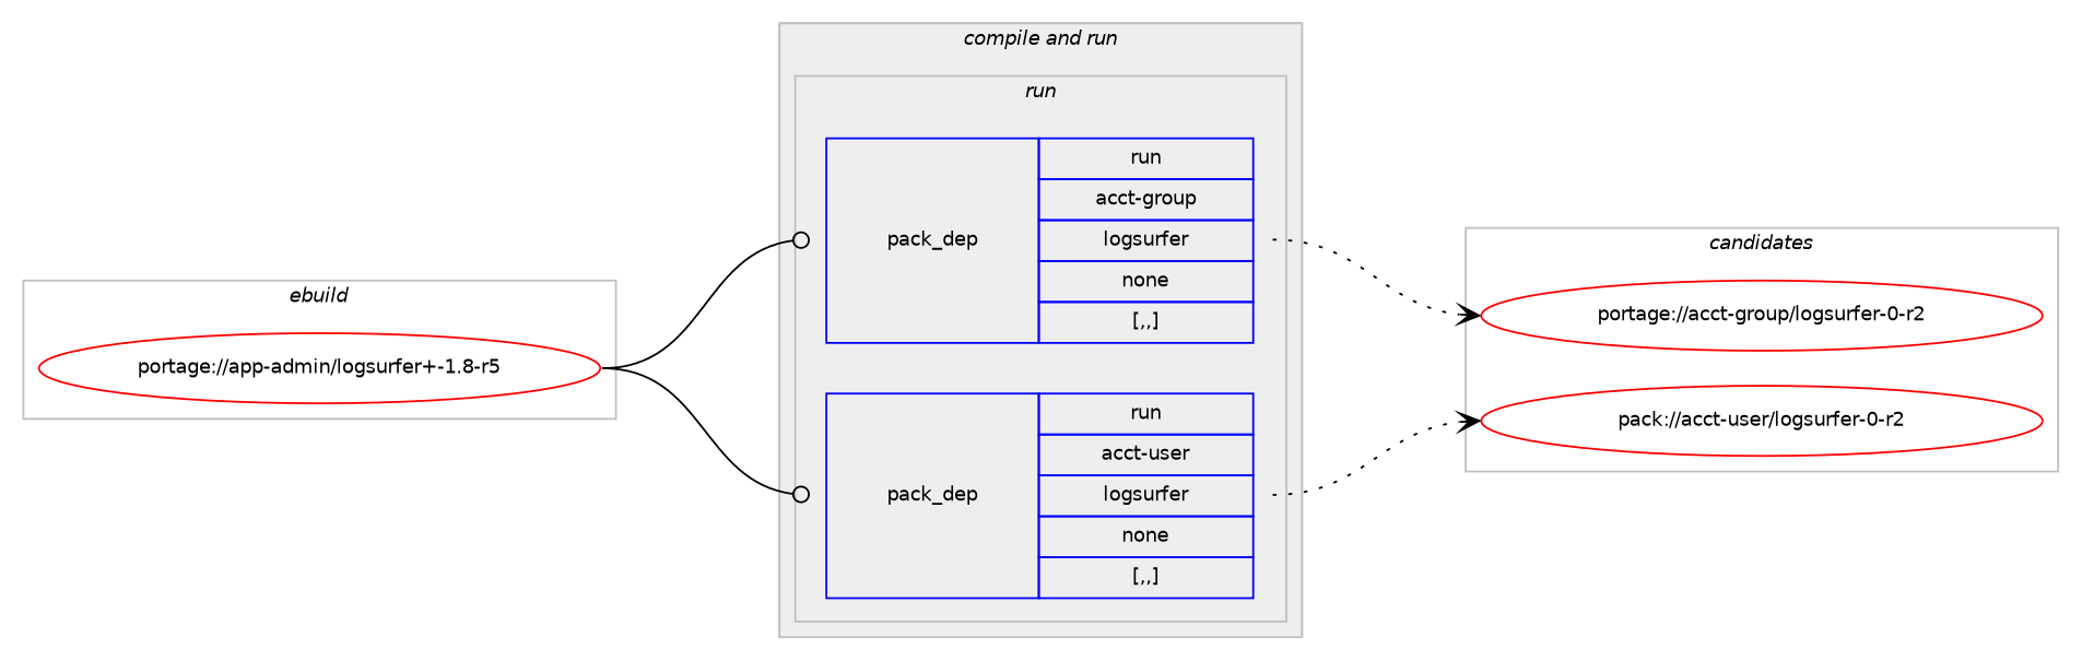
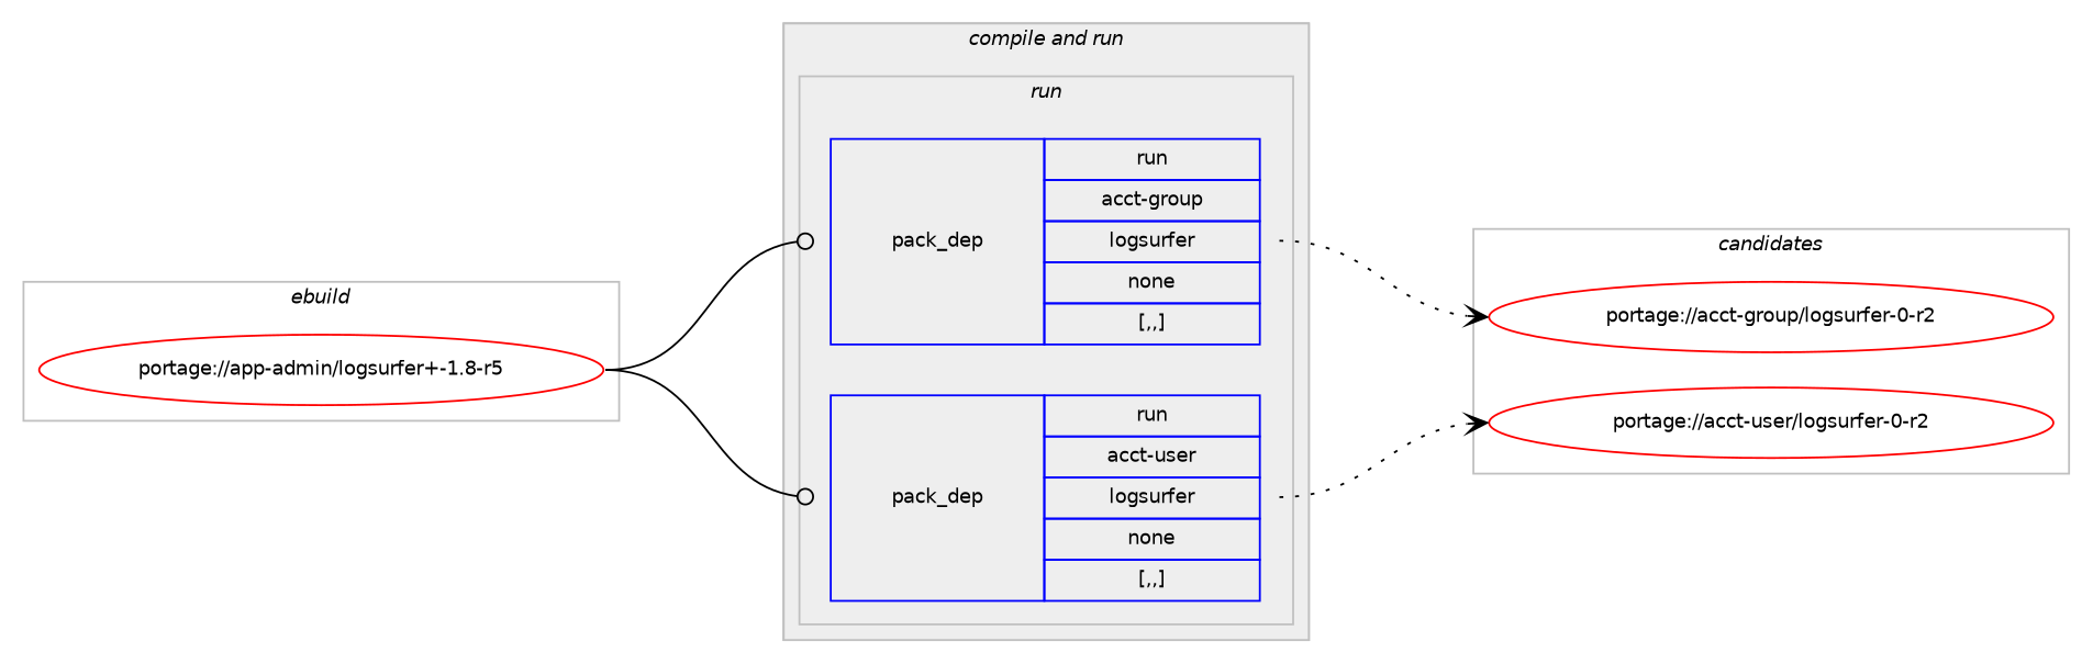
  digraph {
    compound=true
    concentrate=true
    fontname=Helvetica
    fontsize=10
    newrank=true
    rankdir=LR
    ranksep=1.5
    node [color=red fontname=Helvetica fontsize=10]
    edge [arrowhead=odot headport=w style=solid tailport=e weight=20]
    n1 [label="portage://app-admin/logsurfer+-1.8-r5" width=4]
    n2 [color=blue label=<<TABLE BORDER="0" CELLBORDER="1" CELLSPACING="0" CELLPADDING="4" WIDTH="220"><TR><TD ROWSPAN="6" CELLPADDING="30">pack_dep</TD></TR><TR><TD WIDTH="110">run</TD></TR><TR><TD>acct-group</TD></TR><TR><TD>logsurfer</TD></TR><TR><TD>none</TD></TR><TR><TD>[,,]</TD></TR></TABLE>> shape=none]
    n3 [color=blue label=<<TABLE BORDER="0" CELLBORDER="1" CELLSPACING="0" CELLPADDING="4" WIDTH="220"><TR><TD ROWSPAN="6" CELLPADDING="30">pack_dep</TD></TR><TR><TD WIDTH="110">run</TD></TR><TR><TD>acct-user</TD></TR><TR><TD>logsurfer</TD></TR><TR><TD>none</TD></TR><TR><TD>[,,]</TD></TR></TABLE>> shape=none]
    n4 [label="portage://acct-group/logsurfer-0-r2" width=4]
-   n5 [label="pack://acct-user/logsurfer-0-r2" width=4]
+   n5 [label="portage://acct-user/logsurfer-0-r2" width=4]
    subgraph cluster_1 {
      color=gray
      label=<<i>ebuild</i>>
      n1
    }
    subgraph cluster_2 {
      color=gray
      label=<<i>dependencies</i>>
      subgraph cluster_3 {
        color=gray
        fillcolor="#eeeeee"
        label=<<i>compile</i>>
        style=filled
      }
      subgraph cluster_4 {
        color=gray
        fillcolor="#eeeeee"
        label=<<i>compile and run</i>>
        style=filled
      }
      subgraph cluster_5 {
        color=gray
        fillcolor="#eeeeee"
        label=<<i>run</i>>
        style=filled
        subgraph sub_6 {
          color=gray
          fillcolor="#eeeeee"
          label=<<i>run</i>>
          style=filled
          n2
        }
        subgraph sub_7 {
          color=gray
          fillcolor="#eeeeee"
          label=<<i>run</i>>
          style=filled
          n3
        }
      }
    }
    subgraph cluster_8 {
      color=gray
      label=<<i>candidates</i>>
      rank=same
      subgraph sub_9 {
        color=black
        label=<<i>candidates</i>>
        nodesep=1
        rank=same
        n4
      }
      subgraph sub_10 {
        color=black
        label=<<i>candidates</i>>
        nodesep=1
        rank=same
        n5
      }
    }
    n1 -> n2
    n1 -> n3
    n2 -> n4 [arrowhead=vee style=dotted weight=100]
    n3 -> n5 [arrowhead=vee style=dotted weight=100]
  }
